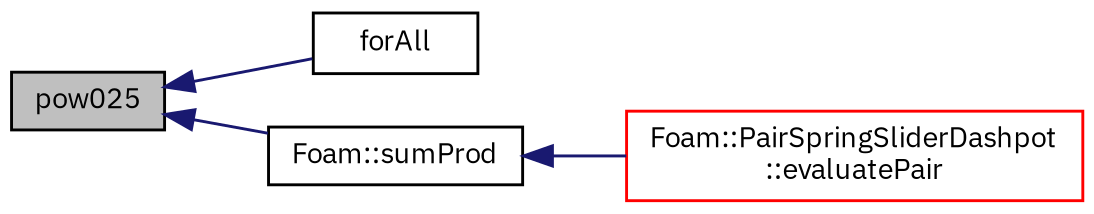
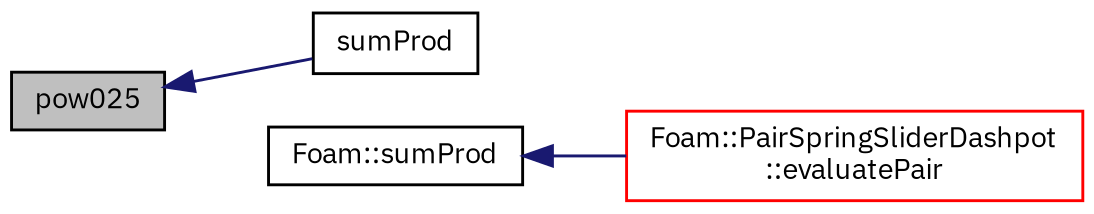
  digraph {
    fontname="IBM Plex Sans"
    rankdir=LR
    node [color=black fontname="IBM Plex Sans" fontsize=10 shape=record]
    edge [color=midnightblue dir=back fontname="IBM Plex Sans" fontsize=10 labelfontname=FreeSans labelfontsize=10 style=solid]
    n1 [fillcolor=grey75 fontcolor=black height=0.2 label=pow025 style=filled width=0.4]
-   n2 [height=0.2 label=forAll width=0.4]
+   n2 [height=0.2 label=sumProd width=0.4]
    n3 [height=0.2 label="Foam::sumProd" width=0.4]
    n4 [color=red height=0.2 label="Foam::PairSpringSliderDashpot\l::evaluatePair" width=0.4]
    n1 -> n2
-   n1 -> n3
    n3 -> n4
  }
